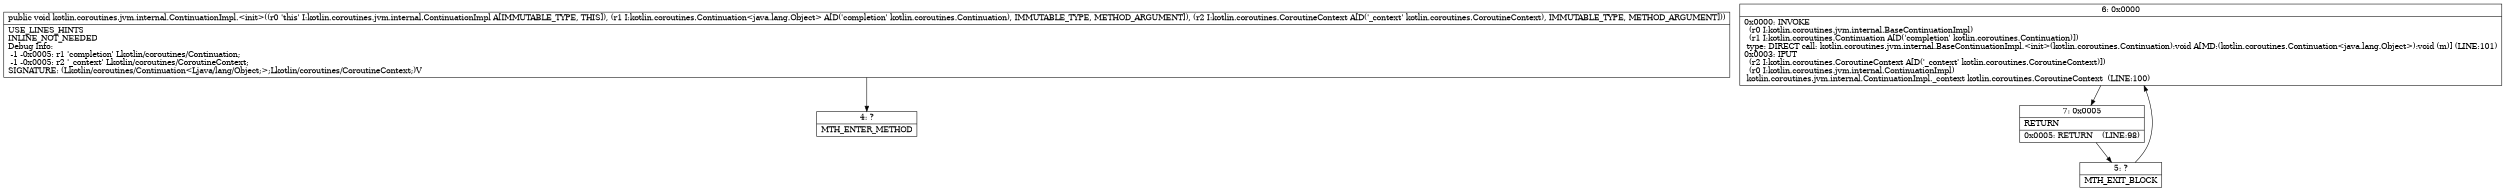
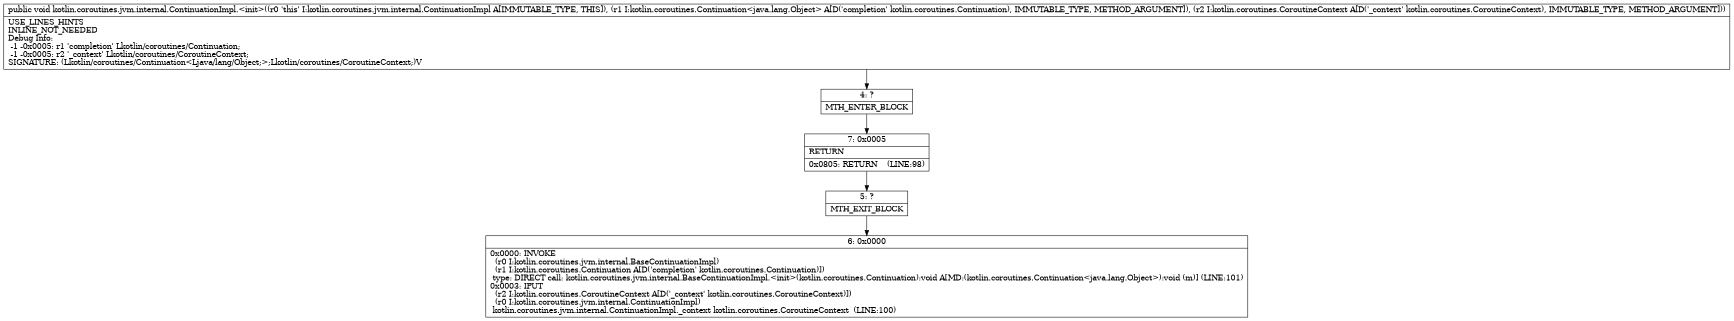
  digraph {
    node [shape=record]
-   n1 [label="{4\:\ ?|MTH_ENTER_METHOD\l}"]
+   n1 [label="{4\:\ ?|MTH_ENTER_BLOCK\l}"]
    n2 [label="{6\:\ 0x0000|0x0000: INVOKE  \l  (r0 I:kotlin.coroutines.jvm.internal.BaseContinuationImpl)\l  (r1 I:kotlin.coroutines.Continuation A[D('completion' kotlin.coroutines.Continuation)])\l type: DIRECT call: kotlin.coroutines.jvm.internal.BaseContinuationImpl.\<init\>(kotlin.coroutines.Continuation):void A[MD:(kotlin.coroutines.Continuation\<java.lang.Object\>):void (m)] (LINE:101)\l0x0003: IPUT  \l  (r2 I:kotlin.coroutines.CoroutineContext A[D('_context' kotlin.coroutines.CoroutineContext)])\l  (r0 I:kotlin.coroutines.jvm.internal.ContinuationImpl)\l kotlin.coroutines.jvm.internal.ContinuationImpl._context kotlin.coroutines.CoroutineContext  (LINE:100)\l}"]
-   n3 [label="{7\:\ 0x0005|RETURN\l|0x0005: RETURN    (LINE:98)\l}"]
+   n3 [label="{7\:\ 0x0005|RETURN\l|0x0805: RETURN    (LINE:98)\l}"]
    n4 [label="{5\:\ ?|MTH_EXIT_BLOCK\l}"]
    n5 [label="{public void kotlin.coroutines.jvm.internal.ContinuationImpl.\<init\>((r0 'this' I:kotlin.coroutines.jvm.internal.ContinuationImpl A[IMMUTABLE_TYPE, THIS]), (r1 I:kotlin.coroutines.Continuation\<java.lang.Object\> A[D('completion' kotlin.coroutines.Continuation), IMMUTABLE_TYPE, METHOD_ARGUMENT]), (r2 I:kotlin.coroutines.CoroutineContext A[D('_context' kotlin.coroutines.CoroutineContext), IMMUTABLE_TYPE, METHOD_ARGUMENT]))  | USE_LINES_HINTS\lINLINE_NOT_NEEDED\lDebug Info:\l  \-1 \-0x0005: r1 'completion' Lkotlin\/coroutines\/Continuation;\l  \-1 \-0x0005: r2 '_context' Lkotlin\/coroutines\/CoroutineContext;\lSIGNATURE: (Lkotlin\/coroutines\/Continuation\<Ljava\/lang\/Object;\>;Lkotlin\/coroutines\/CoroutineContext;)V\l}"]
-   n2 -> n3
+   n1 -> n3
    n3 -> n4
    n4 -> n2
    n5 -> n1
  }
